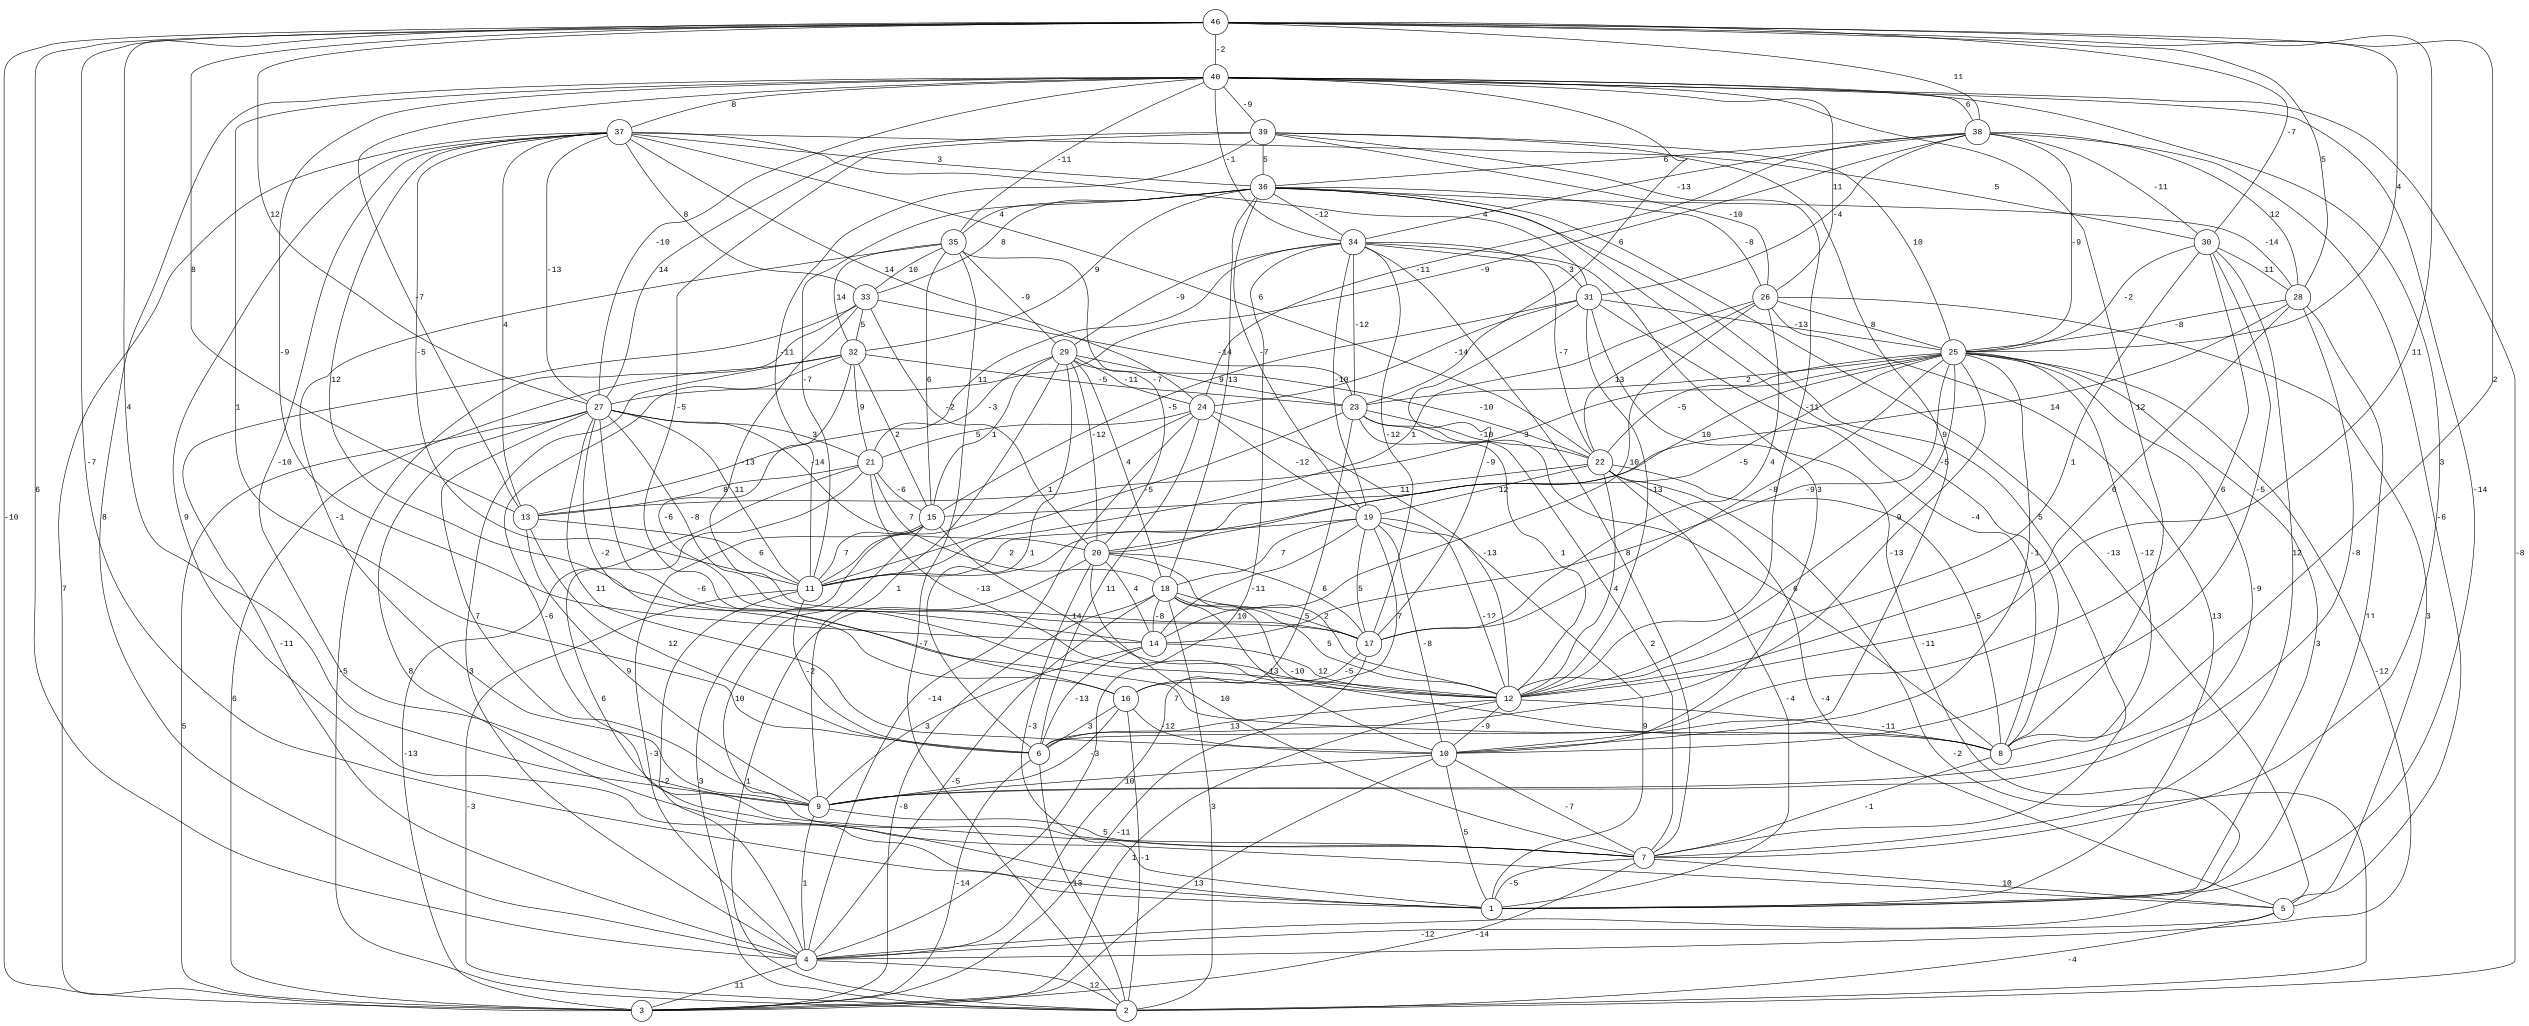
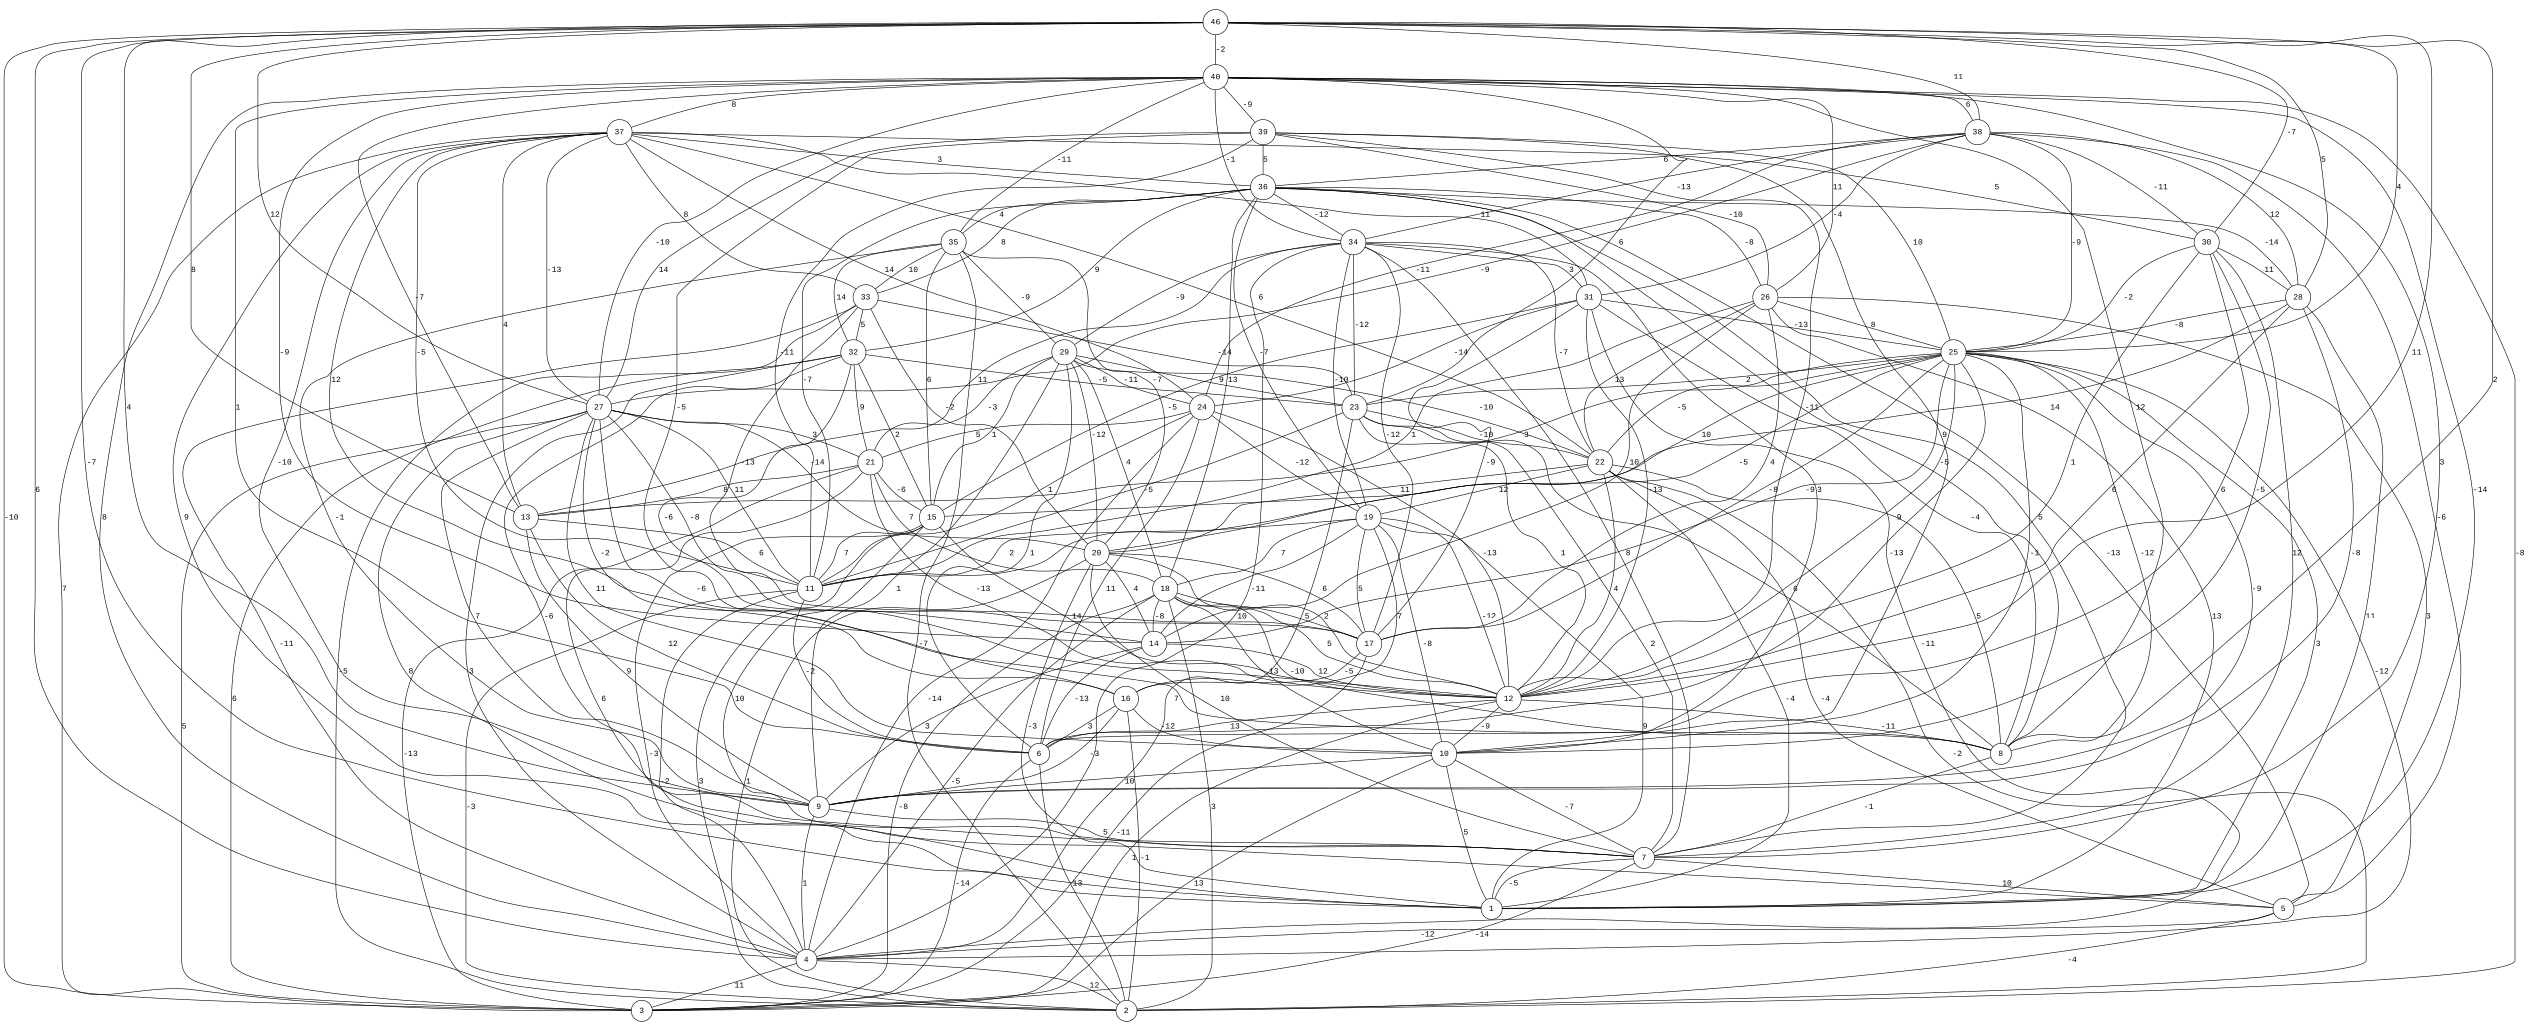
  graph {
    fontname="Liberation Mono"
    node [fontname="Liberation Mono" shape=circle]
    edge [fontname="Liberation Mono"]
    n1 [label=46]
    1
    3
    4
    8
    9
    12
    13
    25
    27
    28
    30
    38
    40
    2
    7
    6
    10
    11
    14
    23
    22
    20
    17
    16
    5
    21
    15
    34
    36
    24
    31
    26
    35
    37
    39
    19
    18
    29
    33
    32
    n1 -- 1 [label=-7]
    n1 -- 3 [label=-10]
    n1 -- 4 [label=6]
    n1 -- 8 [label=2]
    n1 -- 9 [label=4]
    n1 -- 12 [label=11]
    n1 -- 13 [label=8]
    n1 -- 25 [label=4]
    n1 -- 27 [label=12]
    n1 -- 28 [label=5]
    n1 -- 30 [label=-7]
    n1 -- 38 [label=11]
    n1 -- 40 [label=-2]
    4 -- 3 [label=11]
    4 -- 2 [label=12]
    8 -- 7 [label=-1]
    9 -- 4 [label=1]
    9 -- 7 [label=5]
    12 -- 3 [label=1]
    12 -- 8 [label=-11]
    12 -- 6 [label=13]
    12 -- 10 [label=-9]
    13 -- 9 [label=9]
    13 -- 6 [label=12]
    13 -- 11 [label=6]
    25 -- 1 [label=3]
    25 -- 4 [label=-12]
    25 -- 8 [label=-12]
    25 -- 9 [label=-9]
    25 -- 12 [label=9]
    25 -- 13 [label=3]
    25 -- 6 [label=-13]
    25 -- 10 [label=-1]
    25 -- 11 [label=-5]
    25 -- 14 [label=-9]
    25 -- 23 [label=2]
    25 -- 22 [label=-5]
    25 -- 20 [label=10]
    25 -- 17 [label=-8]
    27 -- 3 [label=5]
    27 -- 8 [label=-6]
    27 -- 9 [label=7]
    27 -- 10 [label=11]
    27 -- 11 [label=11]
    27 -- 20 [label=-14]
    27 -- 17 [label=-8]
    27 -- 16 [label=-2]
    27 -- 5 [label=8]
    27 -- 21 [label=3]
    28 -- 1 [label=11]
    28 -- 9 [label=-8]
    28 -- 12 [label=6]
    28 -- 25 [label=-8]
    28 -- 15 [label=14]
    30 -- 12 [label=1]
    30 -- 25 [label=-2]
    30 -- 28 [label=11]
    30 -- 7 [label=12]
    30 -- 6 [label=6]
    30 -- 10 [label=-5]
    38 -- 25 [label=-9]
    38 -- 27 [label=-9]
    38 -- 28 [label=12]
    38 -- 30 [label=-11]
    38 -- 5 [label=-6]
    38 -- 34 [label=-13]
    38 -- 36 [label=6]
    38 -- 24 [label=-11]
    38 -- 31 [label=-4]
    40 -- 1 [label=-14]
    40 -- 4 [label=8]
    40 -- 8 [label=12]
    40 -- 13 [label=-7]
    40 -- 27 [label=-10]
    40 -- 38 [label=6]
    40 -- 2 [label=-8]
    40 -- 7 [label=3]
    40 -- 6 [label=1]
    40 -- 14 [label=-9]
    40 -- 23 [label=6]
    40 -- 34 [label=-1]
    40 -- 26 [label=11]
    40 -- 35 [label=-11]
    40 -- 37 [label=8]
    40 -- 39 [label=-9]
    7 -- 1 [label=-5]
    7 -- 3 [label=-14]
    7 -- 5 [label=10]
    6 -- 3 [label=-14]
    6 -- 2 [label=13]
    10 -- 1 [label=5]
    10 -- 3 [label=13]
    10 -- 9 [label=10]
    10 -- 7 [label=-7]
    11 -- 4 [label=-2]
    11 -- 2 [label=-3]
    11 -- 6 [label=-2]
    14 -- 9 [label=3]
    14 -- 12 [label=12]
    14 -- 6 [label=-13]
    23 -- 4 [label=7]
    23 -- 8 [label=6]
    23 -- 12 [label=1]
    23 -- 7 [label=2]
    23 -- 11 [label=-5]
    23 -- 22 [label=-10]
    22 -- 1 [label=-4]
    22 -- 8 [label=5]
    22 -- 12 [label=4]
    22 -- 2 [label=-2]
    22 -- 20 [label=11]
    22 -- 5 [label=-4]
    22 -- 19 [label=12]
    20 -- 1 [label=-3]
    20 -- 12 [label=2]
    20 -- 2 [label=1]
    20 -- 7 [label=10]
    20 -- 14 [label=4]
    20 -- 17 [label=6]
    17 -- 3 [label=-11]
    17 -- 16 [label=-5]
    16 -- 9 [label=-3]
    16 -- 2 [label=-1]
    16 -- 6 [label=3]
    16 -- 10 [label=-12]
    5 -- 4 [label=-12]
    5 -- 2 [label=-4]
    21 -- 1 [label=6]
    21 -- 3 [label=-13]
    21 -- 12 [label=-13]
    21 -- 13 [label=8]
    21 -- 15 [label=-6]
    21 -- 18 [label=7]
    15 -- 4 [label=-3]
    15 -- 12 [label=14]
    15 -- 2 [label=3]
    15 -- 7 [label=10]
    15 -- 11 [label=7]
    34 -- 4 [label=10]
    34 -- 13 [label=11]
    34 -- 7 [label=8]
    34 -- 10 [label=3]
    34 -- 23 [label=-12]
    34 -- 22 [label=-7]
    34 -- 17 [label=-12]
    34 -- 31 [label=3]
    34 -- 19 [label=-10]
    34 -- 29 [label=-9]
    36 -- 8 [label=-5]
    36 -- 28 [label=-14]
    36 -- 7 [label=5]
    36 -- 11 [label=-7]
    36 -- 5 [label=-13]
    36 -- 34 [label=-12]
    36 -- 26 [label=-8]
    36 -- 35 [label=4]
    36 -- 19 [label=-7]
    36 -- 18 [label=13]
    36 -- 33 [label=8]
    36 -- 32 [label=9]
    24 -- 4 [label=-14]
    24 -- 12 [label=-13]
    24 -- 6 [label=11]
    24 -- 11 [label=1]
    24 -- 21 [label=5]
    24 -- 19 [label=-12]
    31 -- 4 [label=-11]
    31 -- 8 [label=-4]
    31 -- 12 [label=-13]
    31 -- 25 [label=-13]
    31 -- 17 [label=-9]
    31 -- 15 [label=-5]
    31 -- 24 [label=-14]
    26 -- 1 [label=13]
    26 -- 25 [label=8]
    26 -- 11 [label=1]
    26 -- 14 [label=10]
    26 -- 22 [label=13]
    26 -- 17 [label=4]
    26 -- 5 [label=3]
    35 -- 9 [label=-1]
    35 -- 2 [label=-7]
    35 -- 20 [label=-7]
    35 -- 15 [label=6]
    35 -- 29 [label=-9]
    35 -- 33 [label=10]
    35 -- 32 [label=14]
    37 -- 1 [label=9]
    37 -- 3 [label=7]
    37 -- 9 [label=-10]
    37 -- 13 [label=4]
    37 -- 27 [label=-13]
    37 -- 30 [label=5]
    37 -- 11 [label=-5]
    37 -- 14 [label=12]
    37 -- 22 [label=6]
    37 -- 36 [label=3]
    37 -- 24 [label=14]
-   37 -- 31 [label=4]
+   37 -- 31 [label=11]
    37 -- 33 [label=8]
    39 -- 12 [label=-11]
    39 -- 25 [label=10]
    39 -- 27 [label=14]
    39 -- 10 [label=9]
    39 -- 11 [label=-11]
    39 -- 16 [label=-5]
    39 -- 36 [label=5]
    39 -- 26 [label=-10]
    19 -- 1 [label=9]
    19 -- 12 [label=-12]
    19 -- 10 [label=-8]
    19 -- 11 [label=2]
    19 -- 14 [label=-11]
    19 -- 17 [label=5]
    19 -- 16 [label=7]
    19 -- 18 [label=7]
    18 -- 3 [label=-8]
    18 -- 4 [label=-5]
    18 -- 8 [label=-10]
    18 -- 12 [label=5]
    18 -- 2 [label=3]
    18 -- 10 [label=13]
    18 -- 14 [label=-8]
    18 -- 17 [label=5]
    29 -- 9 [label=1]
    29 -- 6 [label=1]
    29 -- 23 [label=9]
    29 -- 22 [label=-10]
    29 -- 20 [label=-12]
    29 -- 21 [label=-3]
    29 -- 15 [label=1]
    29 -- 24 [label=-11]
    29 -- 18 [label=4]
    33 -- 4 [label=-11]
    33 -- 2 [label=-5]
    33 -- 23 [label=-14]
    33 -- 20 [label=-2]
    33 -- 17 [label=-13]
    33 -- 32 [label=5]
    32 -- 3 [label=6]
    32 -- 4 [label=3]
    32 -- 12 [label=-6]
    32 -- 7 [label=-6]
    32 -- 23 [label=-5]
    32 -- 21 [label=9]
    32 -- 15 [label=2]
  }
